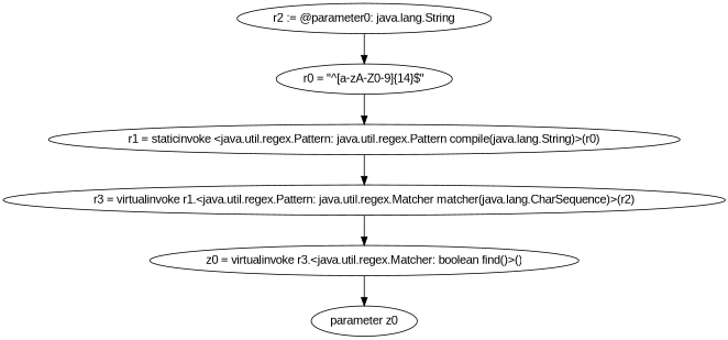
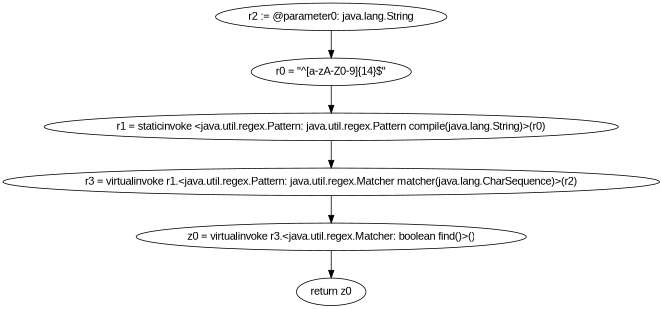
  digraph {
    fontname="Liberation Sans"
    node [fontname="Liberation Sans"]
    edge [fontname="Liberation Sans"]
    "r2 := @parameter0: java.lang.String"
    "r0 = \"^[a-zA-Z0-9]{14}$\""
    "r1 = staticinvoke <java.util.regex.Pattern: java.util.regex.Pattern compile(java.lang.String)>(r0)"
    "r3 = virtualinvoke r1.<java.util.regex.Pattern: java.util.regex.Matcher matcher(java.lang.CharSequence)>(r2)"
    "z0 = virtualinvoke r3.<java.util.regex.Matcher: boolean find()>()"
-   "return z0" [label="parameter z0"]
+   "return z0"
    "r2 := @parameter0: java.lang.String" -> "r0 = \"^[a-zA-Z0-9]{14}$\""
    "r0 = \"^[a-zA-Z0-9]{14}$\"" -> "r1 = staticinvoke <java.util.regex.Pattern: java.util.regex.Pattern compile(java.lang.String)>(r0)"
    "r1 = staticinvoke <java.util.regex.Pattern: java.util.regex.Pattern compile(java.lang.String)>(r0)" -> "r3 = virtualinvoke r1.<java.util.regex.Pattern: java.util.regex.Matcher matcher(java.lang.CharSequence)>(r2)"
    "r3 = virtualinvoke r1.<java.util.regex.Pattern: java.util.regex.Matcher matcher(java.lang.CharSequence)>(r2)" -> "z0 = virtualinvoke r3.<java.util.regex.Matcher: boolean find()>()"
    "z0 = virtualinvoke r3.<java.util.regex.Matcher: boolean find()>()" -> "return z0"
  }
